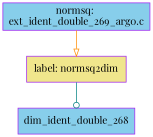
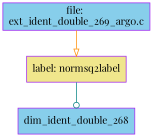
  digraph {
    fontname="Playfair Display"
    node [color=purple fillcolor=skyblue fontname="Playfair Display" shape=box style=filled]
    edge [fontname="Playfair Display"]
-   n1 [label="normsq: \next_ident_double_269_arg0.c"]
-   n2 [fillcolor=khaki label="label: normsq2dim"]
+   n1 [label="file: \next_ident_double_269_arg0.c"]
+   n2 [fillcolor=khaki label="label: normsq2label"]
    n3 [label=dim_ident_double_268]
    n1 -> n2 [arrowhead=onormal color=darkorange]
    n2 -> n3 [arrowhead=odot color=teal]
  }
